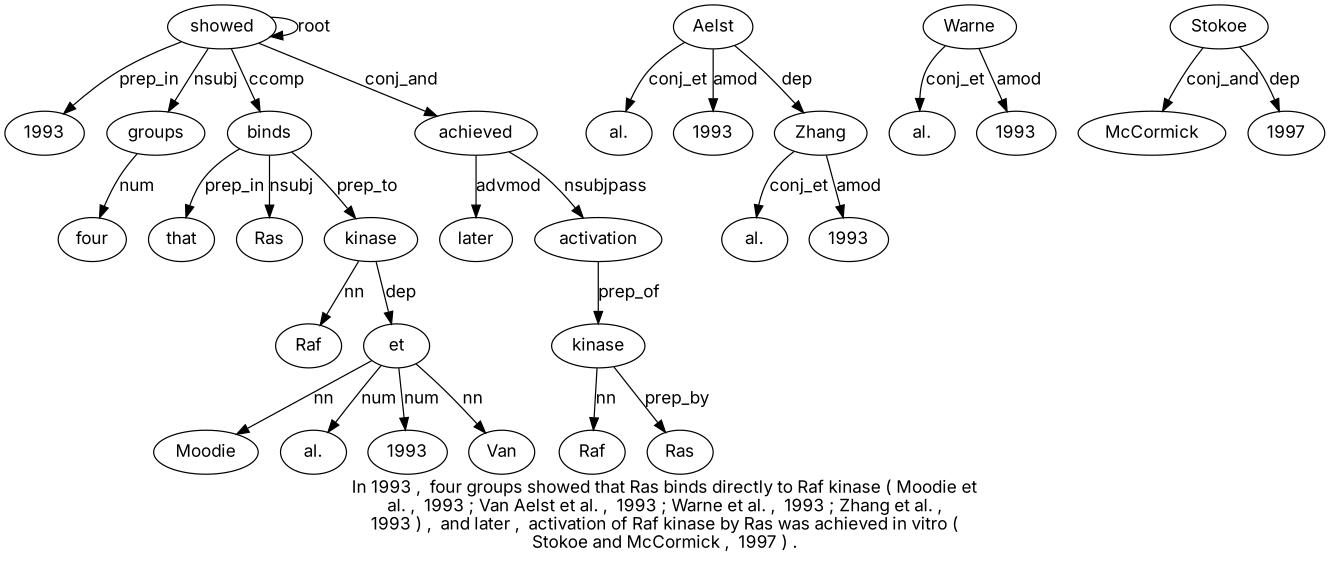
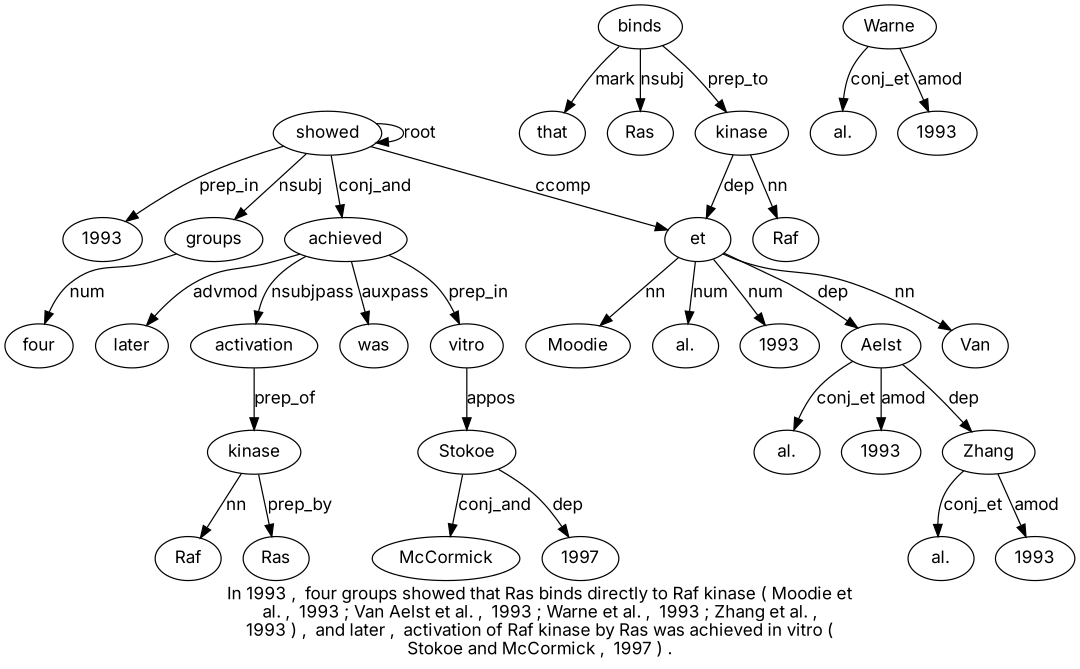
  digraph {
    fontname=Inter
    label="In 1993 ,  four groups showed that Ras binds directly to Raf kinase ( Moodie et\nal. ,  1993 ; Van Aelst et al. ,  1993 ; Warne et al. ,  1993 ; Zhang et al. ,\n1993 ) ,  and later ,  activation of Raf kinase by Ras was achieved in vitro (\nStokoe and McCormick ,  1997 ) ."
    node [fillcolor=white fontname=Inter style=filled]
    edge [fontname=Inter]
    n1 [label=showed]
    n2 [label=1993]
    n3 [label=groups]
    n4 [label=binds]
    n5 [label=achieved]
    n6 [label=four]
    n7 [label=that]
    n8 [label=Ras]
    n9 [label=kinase]
    n10 [label=later]
    n11 [label=activation]
+   n12 [label=was]
+   n13 [label=vitro]
    n14 [label=Raf]
    n15 [label=et]
    n16 [label=Moodie]
    n17 [label="al."]
    n18 [label=1993]
    n19 [label=Aelst]
    n20 [label=Van]
    n21 [label="al."]
    n22 [label=1993]
    n23 [label=Zhang]
    n24 [label=Warne]
    n25 [label="al."]
    n26 [label=1993]
    n27 [label="al."]
    n28 [label=1993]
    n29 [label=kinase]
    n30 [label=Stokoe]
    n31 [label=Raf]
    n32 [label=Ras]
    n33 [label=McCormick]
    n34 [label=1997]
    n1 -> n1 [label=root]
    n1 -> n2 [label=prep_in]
    n1 -> n3 [label=nsubj]
-   n1 -> n4 [label=ccomp]
+   n1 -> n15 [label=ccomp]
    n1 -> n5 [label=conj_and]
    n3 -> n6 [label=num]
-   n4 -> n7 [label=prep_in]
+   n4 -> n7 [label=mark]
    n4 -> n8 [label=nsubj]
    n4 -> n9 [label=prep_to]
    n5 -> n10 [label=advmod]
    n5 -> n11 [label=nsubjpass]
+   n5 -> n12 [label=auxpass]
+   n5 -> n13 [label=prep_in]
    n9 -> n14 [label=nn]
    n9 -> n15 [label=dep]
    n11 -> n29 [label=prep_of]
+   n13 -> n30 [label=appos]
    n15 -> n16 [label=nn]
    n15 -> n17 [label=num]
    n15 -> n18 [label=num]
+   n15 -> n19 [label=dep]
    n15 -> n20 [label=nn]
    n19 -> n21 [label=conj_et]
    n19 -> n22 [label=amod]
    n19 -> n23 [label=dep]
    n23 -> n27 [label=conj_et]
    n23 -> n28 [label=amod]
    n24 -> n25 [label=conj_et]
    n24 -> n26 [label=amod]
    n29 -> n31 [label=nn]
    n29 -> n32 [label=prep_by]
    n30 -> n33 [label=conj_and]
    n30 -> n34 [label=dep]
  }
